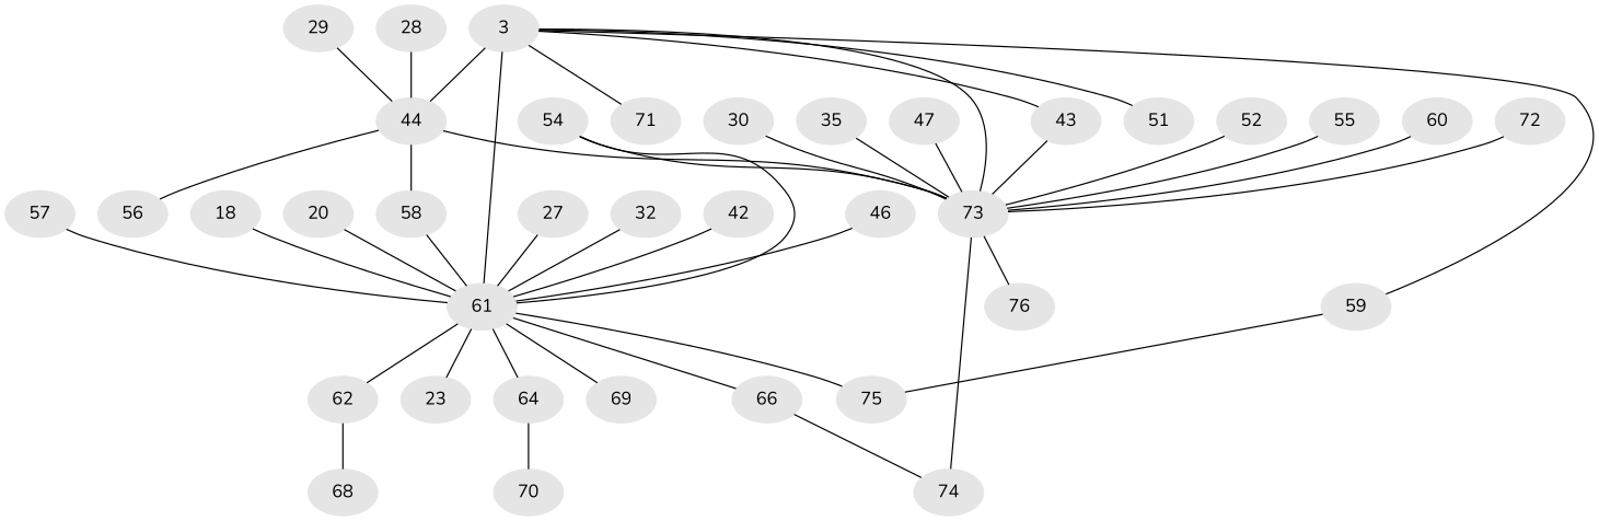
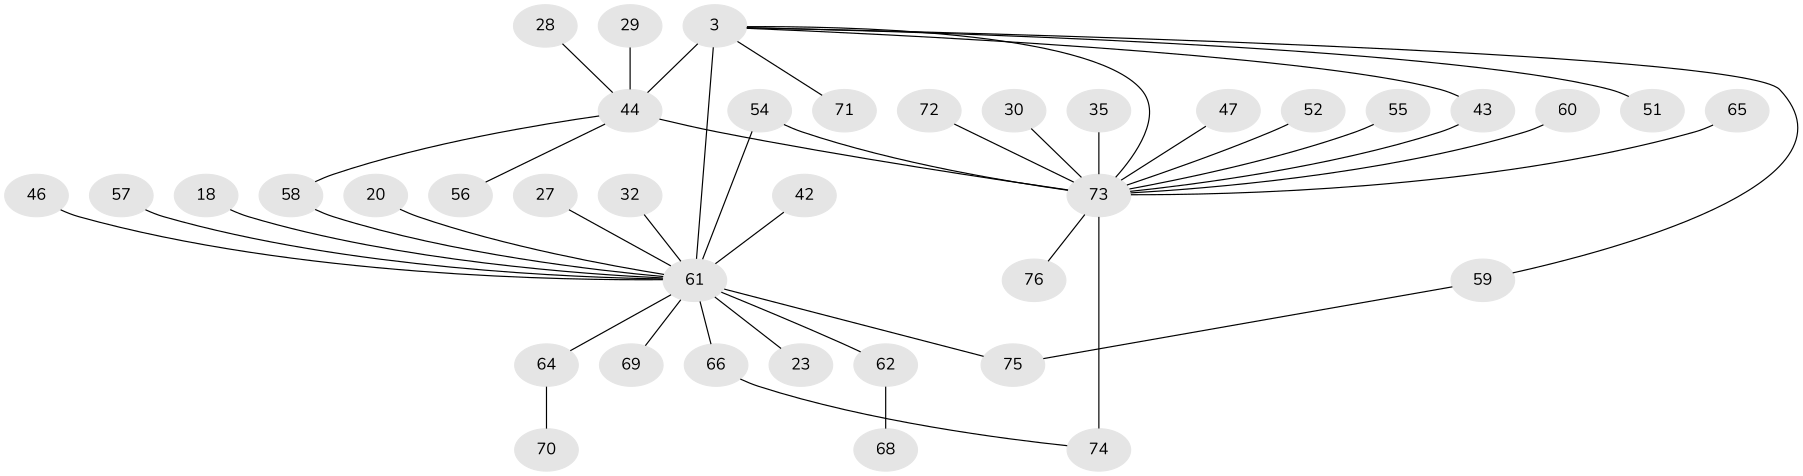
  graph {
    fontname=Nunito
    node [color=gray90 fontname=Nunito style=filled]
    edge [fontname=Nunito]
    43 [super="+15"]
    73 [super="+34+67+12"]
    3
    44 [super="+25+26"]
    51 [super="+45"]
    59 [super="+4"]
    61 [super="+40+19"]
    71
    56
    58 [super="+21+53"]
    75
    62
    n13 [label=23]
    64 [super="+50"]
    66 [super="+49"]
    69
    76
    74 [super="+13+31"]
    18
    20
    27
    28
    29
    30
    32
    35 [super="+33"]
    42
    46
    47
    52
    54 [super="+24"]
    55
    57
    60 [super="+17+39+41+48"]
    68
    70
+   65
    72
    43 -- 73
    73 -- 76
    73 -- 74 [weight=2]
    3 -- 43
    3 -- 73 [weight=3]
    3 -- 44 [weight=4]
    3 -- 51
    3 -- 59
    3 -- 61 [weight=4]
    3 -- 71
    44 -- 73 [weight=3]
    44 -- 56
    44 -- 58
    59 -- 75
    61 -- 75
    61 -- 62
    61 -- n13
    61 -- 64
    61 -- 66
    61 -- 69
    58 -- 61
    62 -- 68
    64 -- 70
    66 -- 74
    18 -- 61
    20 -- 61
    27 -- 61
    28 -- 44
    29 -- 44
    30 -- 73
    32 -- 61
    35 -- 73
    42 -- 61
    46 -- 61
    47 -- 73
    52 -- 73
    54 -- 73 [weight=3]
    54 -- 61
    55 -- 73
    57 -- 61
    60 -- 73
+   65 -- 73
    72 -- 73
  }
